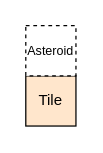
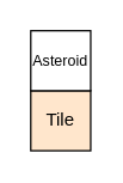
  <mxCell id="0" />
  <mxCell id="1" parent="0" />
  <mxCell id="2" value="&lt;div&gt;Tile&lt;/div&gt;" style="rounded=0;whiteSpace=wrap;html=1;fillColor=#ffe6cc;" vertex="1" parent="1"><mxGeometry x="20" y="60" width="40" height="40" as="geometry" /></mxCell>
- <mxCell id="3" value="Asteroid" style="rounded=0;whiteSpace=wrap;html=1;fontSize=10;dashed=1;" vertex="1" parent="1"><mxGeometry x="20" y="20" width="40" height="40" as="geometry" /></mxCell>
+ <mxCell id="3" value="Asteroid" style="rounded=0;whiteSpace=wrap;html=1;fontSize=10;" vertex="1" parent="1"><mxGeometry x="20" y="20" width="40" height="40" as="geometry" /></mxCell>
